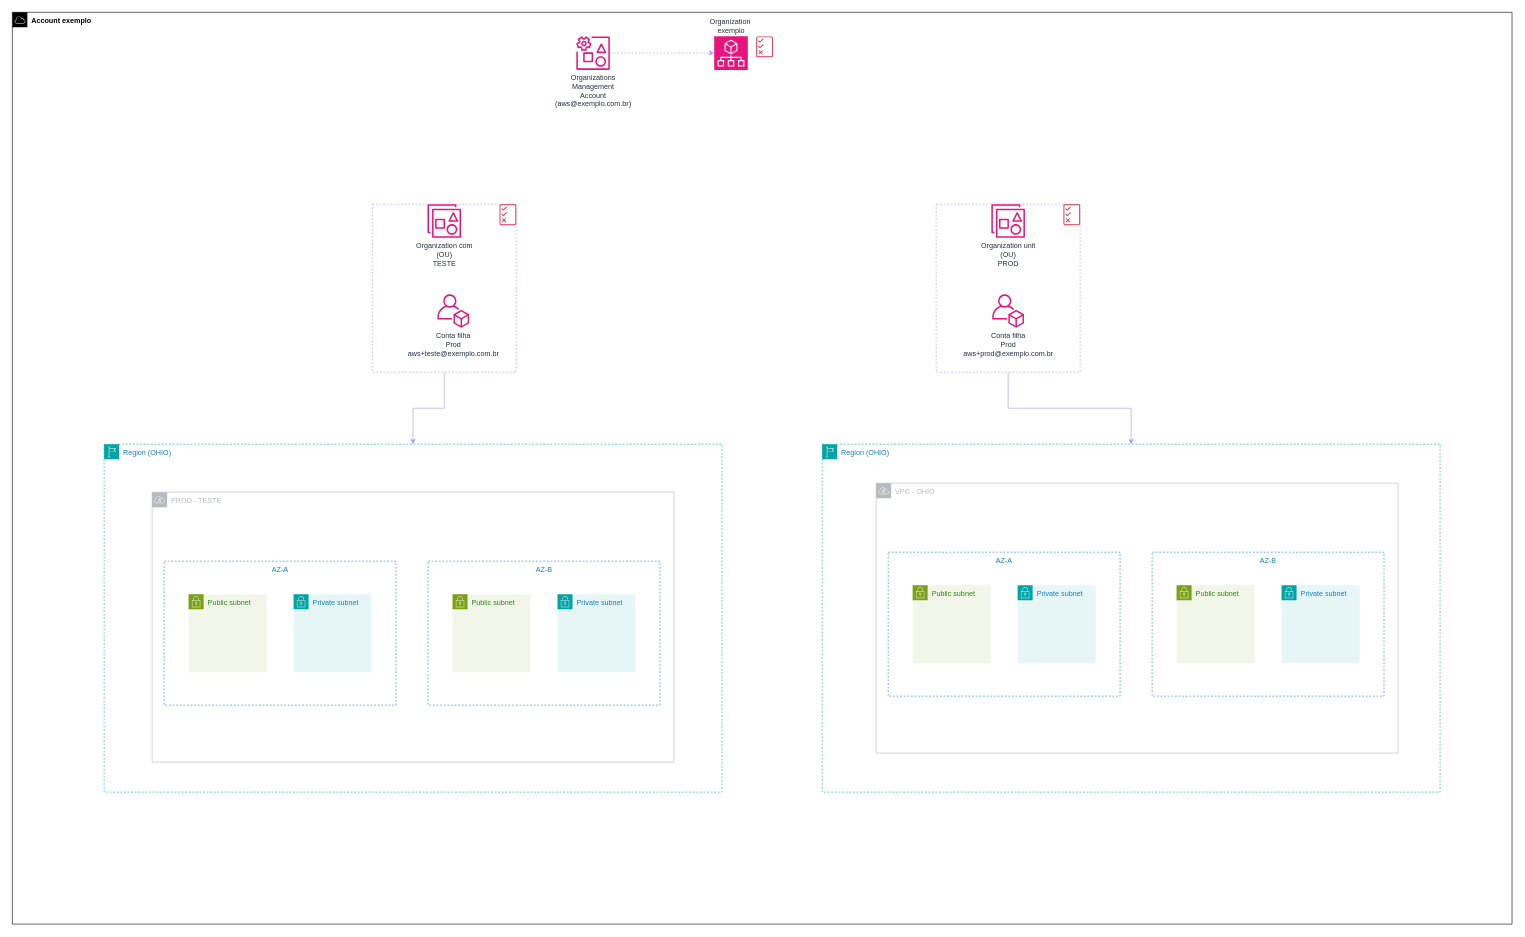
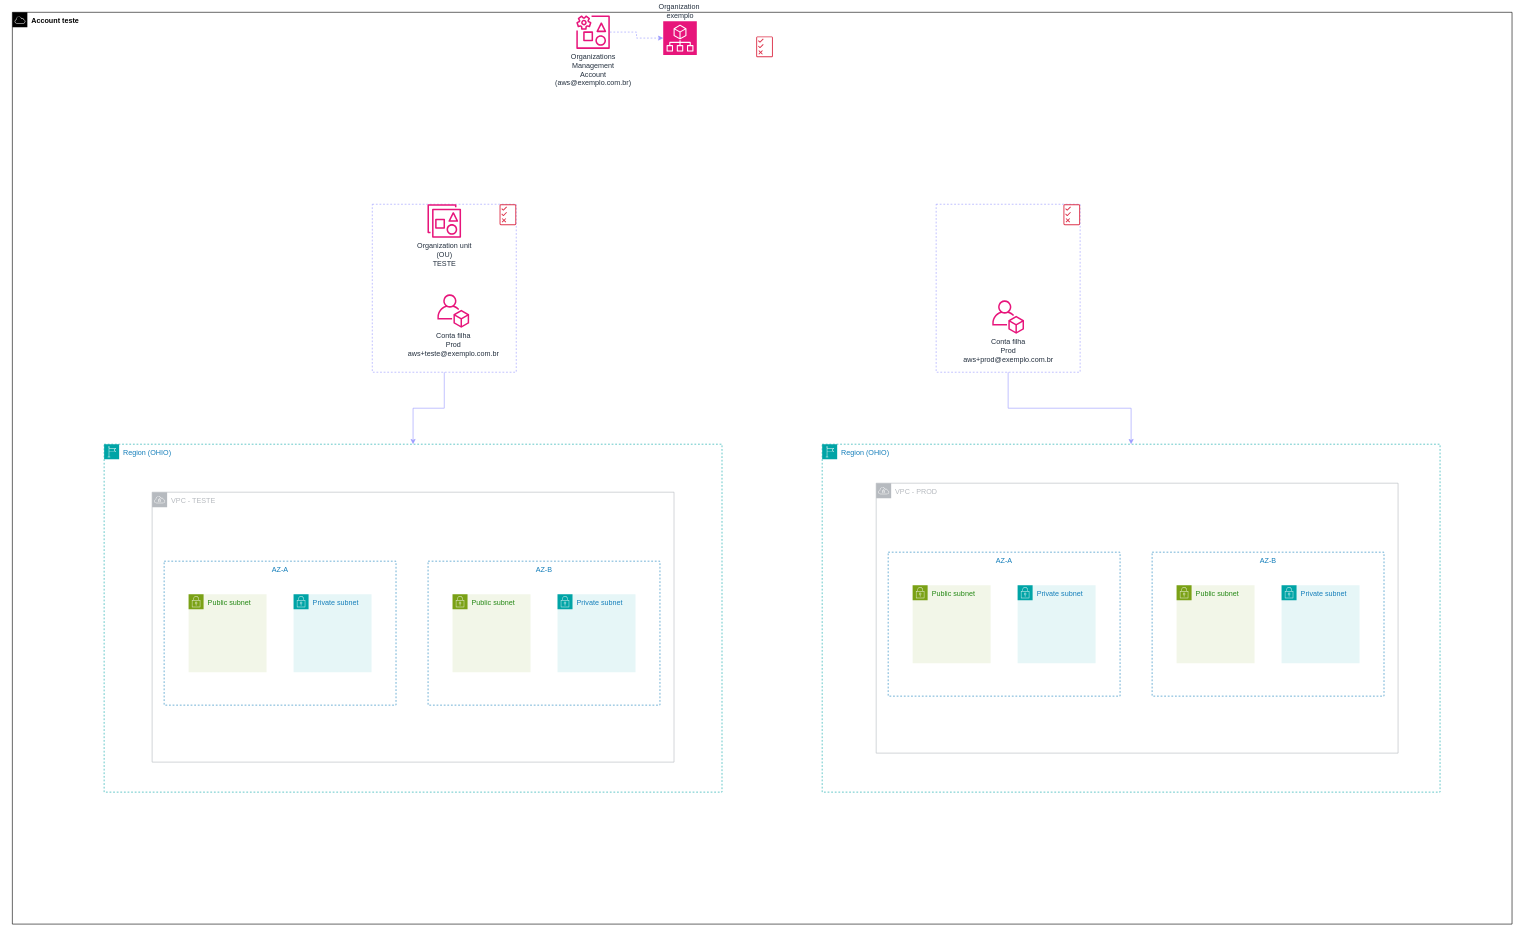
  <mxCell id="0" />
  <mxCell id="1" parent="0" />
- <mxCell id="2" value="&lt;font size=&quot;1&quot; style=&quot;&quot;&gt;&lt;b style=&quot;font-size: 12px;&quot;&gt;Account exemplo&lt;/b&gt;&lt;/font&gt;" style="sketch=0;outlineConnect=0;html=1;whiteSpace=wrap;fontSize=12;fontStyle=0;shape=mxgraph.aws4.group;grIcon=mxgraph.aws4.group_aws_cloud;verticalAlign=top;align=left;spacingLeft=30;dashed=0;" vertex="1" parent="1"><mxGeometry x="20" y="20" width="2500" height="1520" as="geometry" /></mxCell>
+ <mxCell id="2" value="&lt;font size=&quot;1&quot; style=&quot;&quot;&gt;&lt;b style=&quot;font-size: 12px;&quot;&gt;Account teste&lt;/b&gt;&lt;/font&gt;" style="sketch=0;outlineConnect=0;html=1;whiteSpace=wrap;fontSize=12;fontStyle=0;shape=mxgraph.aws4.group;grIcon=mxgraph.aws4.group_aws_cloud;verticalAlign=top;align=left;spacingLeft=30;dashed=0;" vertex="1" parent="1"><mxGeometry x="20" y="20" width="2500" height="1520" as="geometry" /></mxCell>
  <mxCell id="3" style="edgeStyle=orthogonalEdgeStyle;rounded=0;orthogonalLoop=1;jettySize=auto;html=1;exitX=0.5;exitY=1;exitDx=0;exitDy=0;entryX=0.5;entryY=0;entryDx=0;entryDy=0;strokeColor=#9999FF;" edge="1" parent="1" source="4" target="25"><mxGeometry relative="1" as="geometry" /></mxCell>
  <mxCell id="4" value="" style="fillColor=none;strokeColor=#9999FF;dashed=1;verticalAlign=top;fontStyle=0;fontColor=#5A6C86;whiteSpace=wrap;html=1;" vertex="1" parent="1"><mxGeometry x="1560" y="340" width="240" height="280" as="geometry" /></mxCell>
- <mxCell id="5" value="Organizations &lt;br&gt;Management &lt;br&gt;Account&lt;br&gt;(aws@exemplo.com.br)" style="sketch=0;outlineConnect=0;fontColor=#232F3E;gradientColor=none;fillColor=#E7157B;strokeColor=none;dashed=0;verticalLabelPosition=bottom;verticalAlign=top;align=center;html=1;fontSize=12;fontStyle=0;aspect=fixed;pointerEvents=1;shape=mxgraph.aws4.organizations_management_account2;" vertex="1" parent="1"><mxGeometry x="960" y="60" width="56" height="56" as="geometry" /></mxCell>
- <mxCell id="6" value="Organization&amp;nbsp;&lt;br&gt;exemplo" style="sketch=0;points=[[0,0,0],[0.25,0,0],[0.5,0,0],[0.75,0,0],[1,0,0],[0,1,0],[0.25,1,0],[0.5,1,0],[0.75,1,0],[1,1,0],[0,0.25,0],[0,0.5,0],[0,0.75,0],[1,0.25,0],[1,0.5,0],[1,0.75,0]];points=[[0,0,0],[0.25,0,0],[0.5,0,0],[0.75,0,0],[1,0,0],[0,1,0],[0.25,1,0],[0.5,1,0],[0.75,1,0],[1,1,0],[0,0.25,0],[0,0.5,0],[0,0.75,0],[1,0.25,0],[1,0.5,0],[1,0.75,0]];outlineConnect=0;fontColor=#232F3E;fillColor=#E7157B;strokeColor=#ffffff;dashed=0;verticalLabelPosition=top;verticalAlign=bottom;align=center;html=1;fontSize=12;fontStyle=0;aspect=fixed;shape=mxgraph.aws4.resourceIcon;resIcon=mxgraph.aws4.organizations;labelPosition=center;" vertex="1" parent="1"><mxGeometry x="1190" y="60" width="56" height="56" as="geometry" /></mxCell>
- <mxCell id="7" value="Organization unit&lt;br&gt;(OU)&lt;br&gt;PROD" style="sketch=0;outlineConnect=0;fontColor=#232F3E;gradientColor=none;fillColor=#E7157B;strokeColor=none;dashed=0;verticalLabelPosition=bottom;verticalAlign=top;align=center;html=1;fontSize=12;fontStyle=0;aspect=fixed;pointerEvents=1;shape=mxgraph.aws4.organizations_organizational_unit2;" vertex="1" parent="1"><mxGeometry x="1652" y="340" width="56" height="56" as="geometry" /></mxCell>
+ <mxCell id="5" value="Organizations &lt;br&gt;Management &lt;br&gt;Account&lt;br&gt;(aws@exemplo.com.br)" style="sketch=0;outlineConnect=0;fontColor=#232F3E;gradientColor=none;fillColor=#E7157B;strokeColor=none;dashed=0;verticalLabelPosition=bottom;verticalAlign=top;align=center;html=1;fontSize=12;fontStyle=0;aspect=fixed;pointerEvents=1;shape=mxgraph.aws4.organizations_management_account2;" vertex="1" parent="1"><mxGeometry x="960" y="25" width="56" height="56" as="geometry" /></mxCell>
+ <mxCell id="6" value="Organization&amp;nbsp;&lt;br&gt;exemplo" style="sketch=0;points=[[0,0,0],[0.25,0,0],[0.5,0,0],[0.75,0,0],[1,0,0],[0,1,0],[0.25,1,0],[0.5,1,0],[0.75,1,0],[1,1,0],[0,0.25,0],[0,0.5,0],[0,0.75,0],[1,0.25,0],[1,0.5,0],[1,0.75,0]];points=[[0,0,0],[0.25,0,0],[0.5,0,0],[0.75,0,0],[1,0,0],[0,1,0],[0.25,1,0],[0.5,1,0],[0.75,1,0],[1,1,0],[0,0.25,0],[0,0.5,0],[0,0.75,0],[1,0.25,0],[1,0.5,0],[1,0.75,0]];outlineConnect=0;fontColor=#232F3E;fillColor=#E7157B;strokeColor=#ffffff;dashed=0;verticalLabelPosition=top;verticalAlign=bottom;align=center;html=1;fontSize=12;fontStyle=0;aspect=fixed;shape=mxgraph.aws4.resourceIcon;resIcon=mxgraph.aws4.organizations;labelPosition=center;" vertex="1" parent="1"><mxGeometry x="1105" y="35" width="56" height="56" as="geometry" /></mxCell>
  <mxCell id="8" value="" style="sketch=0;outlineConnect=0;fontColor=#232F3E;gradientColor=none;fillColor=#DD344C;strokeColor=none;dashed=0;verticalLabelPosition=bottom;verticalAlign=top;align=center;html=1;fontSize=6;fontStyle=0;aspect=fixed;pointerEvents=1;shape=mxgraph.aws4.permissions;" vertex="1" parent="1"><mxGeometry x="1772.18" y="340" width="27.82" height="35" as="geometry" /></mxCell>
- <mxCell id="9" value="Conta filha&lt;br&gt;Prod&lt;br&gt;aws+prod@exemplo.com.br" style="sketch=0;outlineConnect=0;fontColor=#232F3E;gradientColor=none;fillColor=#E7157B;strokeColor=none;dashed=0;verticalLabelPosition=bottom;verticalAlign=top;align=center;html=1;fontSize=12;fontStyle=0;aspect=fixed;pointerEvents=1;shape=mxgraph.aws4.organizations_account;" vertex="1" parent="1"><mxGeometry x="1653.43" y="490" width="53.13" height="56" as="geometry" /></mxCell>
+ <mxCell id="9" value="Conta filha&lt;br&gt;Prod&lt;br&gt;aws+prod@exemplo.com.br" style="sketch=0;outlineConnect=0;fontColor=#232F3E;gradientColor=none;fillColor=#E7157B;strokeColor=none;dashed=0;verticalLabelPosition=bottom;verticalAlign=top;align=center;html=1;fontSize=12;fontStyle=0;aspect=fixed;pointerEvents=1;shape=mxgraph.aws4.organizations_account;" vertex="1" parent="1"><mxGeometry x="1653.43" y="500" width="53.13" height="56" as="geometry" /></mxCell>
  <mxCell id="10" style="edgeStyle=orthogonalEdgeStyle;rounded=0;orthogonalLoop=1;jettySize=auto;html=1;exitX=0.5;exitY=1;exitDx=0;exitDy=0;strokeColor=#9999FF;" edge="1" parent="1" source="11" target="17"><mxGeometry relative="1" as="geometry" /></mxCell>
  <mxCell id="11" value="" style="fillColor=none;strokeColor=#9999FF;dashed=1;verticalAlign=top;fontStyle=0;fontColor=#5A6C86;whiteSpace=wrap;html=1;" vertex="1" parent="1"><mxGeometry x="620" y="340" width="240" height="280" as="geometry" /></mxCell>
- <mxCell id="12" value="Organization com&lt;br&gt;(OU)&lt;br&gt;TESTE" style="sketch=0;outlineConnect=0;fontColor=#232F3E;gradientColor=none;fillColor=#E7157B;strokeColor=none;dashed=0;verticalLabelPosition=bottom;verticalAlign=top;align=center;html=1;fontSize=12;fontStyle=0;aspect=fixed;pointerEvents=1;shape=mxgraph.aws4.organizations_organizational_unit2;" vertex="1" parent="1"><mxGeometry x="712" y="340" width="56" height="56" as="geometry" /></mxCell>
+ <mxCell id="12" value="Organization unit&lt;br&gt;(OU)&lt;br&gt;TESTE" style="sketch=0;outlineConnect=0;fontColor=#232F3E;gradientColor=none;fillColor=#E7157B;strokeColor=none;dashed=0;verticalLabelPosition=bottom;verticalAlign=top;align=center;html=1;fontSize=12;fontStyle=0;aspect=fixed;pointerEvents=1;shape=mxgraph.aws4.organizations_organizational_unit2;" vertex="1" parent="1"><mxGeometry x="712" y="340" width="56" height="56" as="geometry" /></mxCell>
  <mxCell id="13" value="" style="sketch=0;outlineConnect=0;fontColor=#232F3E;gradientColor=none;fillColor=#DD344C;strokeColor=none;dashed=0;verticalLabelPosition=bottom;verticalAlign=top;align=center;html=1;fontSize=6;fontStyle=0;aspect=fixed;pointerEvents=1;shape=mxgraph.aws4.permissions;" vertex="1" parent="1"><mxGeometry x="832.18" y="340" width="27.82" height="35" as="geometry" /></mxCell>
  <mxCell id="14" value="Conta filha&lt;br&gt;Prod&lt;br&gt;aws+teste@exemplo.com.br" style="sketch=0;outlineConnect=0;fontColor=#232F3E;gradientColor=none;fillColor=#E7157B;strokeColor=none;dashed=0;verticalLabelPosition=bottom;verticalAlign=top;align=center;html=1;fontSize=12;fontStyle=0;aspect=fixed;pointerEvents=1;shape=mxgraph.aws4.organizations_account;" vertex="1" parent="1"><mxGeometry x="728.43" y="490" width="53.13" height="56" as="geometry" /></mxCell>
  <mxCell id="15" style="edgeStyle=orthogonalEdgeStyle;rounded=0;orthogonalLoop=1;jettySize=auto;html=1;entryX=0;entryY=0.5;entryDx=0;entryDy=0;entryPerimeter=0;strokeColor=#9999FF;dashed=1;" edge="1" parent="1" source="5" target="6"><mxGeometry relative="1" as="geometry" /></mxCell>
  <mxCell id="16" value="" style="sketch=0;outlineConnect=0;fontColor=#232F3E;gradientColor=none;fillColor=#DD344C;strokeColor=none;dashed=0;verticalLabelPosition=bottom;verticalAlign=top;align=center;html=1;fontSize=6;fontStyle=0;aspect=fixed;pointerEvents=1;shape=mxgraph.aws4.permissions;" vertex="1" parent="1"><mxGeometry x="1260" y="60" width="27.82" height="35" as="geometry" /></mxCell>
  <mxCell id="17" value="Region (OHIO)" style="points=[[0,0],[0.25,0],[0.5,0],[0.75,0],[1,0],[1,0.25],[1,0.5],[1,0.75],[1,1],[0.75,1],[0.5,1],[0.25,1],[0,1],[0,0.75],[0,0.5],[0,0.25]];outlineConnect=0;gradientColor=none;html=1;whiteSpace=wrap;fontSize=12;fontStyle=0;container=1;pointerEvents=0;collapsible=0;recursiveResize=0;shape=mxgraph.aws4.group;grIcon=mxgraph.aws4.group_region;strokeColor=#00A4A6;fillColor=none;verticalAlign=top;align=left;spacingLeft=30;fontColor=#147EBA;dashed=1;" vertex="1" parent="1"><mxGeometry x="173" y="740" width="1030" height="580" as="geometry" /></mxCell>
- <mxCell id="18" value="PROD - TESTE" style="sketch=0;outlineConnect=0;gradientColor=none;html=1;whiteSpace=wrap;fontSize=12;fontStyle=0;shape=mxgraph.aws4.group;grIcon=mxgraph.aws4.group_vpc;strokeColor=#B6BABF;fillColor=none;verticalAlign=top;align=left;spacingLeft=30;fontColor=#B6BABF;dashed=0;" vertex="1" parent="17"><mxGeometry x="80.0" y="80" width="870" height="450" as="geometry" /></mxCell>
+ <mxCell id="18" value="VPC - TESTE" style="sketch=0;outlineConnect=0;gradientColor=none;html=1;whiteSpace=wrap;fontSize=12;fontStyle=0;shape=mxgraph.aws4.group;grIcon=mxgraph.aws4.group_vpc;strokeColor=#B6BABF;fillColor=none;verticalAlign=top;align=left;spacingLeft=30;fontColor=#B6BABF;dashed=0;" vertex="1" parent="17"><mxGeometry x="80.0" y="80" width="870" height="450" as="geometry" /></mxCell>
  <mxCell id="19" value="AZ-A" style="fillColor=none;strokeColor=#147EBA;dashed=1;verticalAlign=top;fontStyle=0;fontColor=#147EBA;whiteSpace=wrap;html=1;" vertex="1" parent="17"><mxGeometry x="100.0" y="195" width="386.57" height="240" as="geometry" /></mxCell>
  <mxCell id="20" value="AZ-B" style="fillColor=none;strokeColor=#147EBA;dashed=1;verticalAlign=top;fontStyle=0;fontColor=#147EBA;whiteSpace=wrap;html=1;" vertex="1" parent="17"><mxGeometry x="540.0" y="195" width="386.57" height="240" as="geometry" /></mxCell>
  <mxCell id="21" value="Public subnet" style="points=[[0,0],[0.25,0],[0.5,0],[0.75,0],[1,0],[1,0.25],[1,0.5],[1,0.75],[1,1],[0.75,1],[0.5,1],[0.25,1],[0,1],[0,0.75],[0,0.5],[0,0.25]];outlineConnect=0;gradientColor=none;html=1;whiteSpace=wrap;fontSize=12;fontStyle=0;container=1;pointerEvents=0;collapsible=0;recursiveResize=0;shape=mxgraph.aws4.group;grIcon=mxgraph.aws4.group_security_group;grStroke=0;strokeColor=#7AA116;fillColor=#F2F6E8;verticalAlign=top;align=left;spacingLeft=30;fontColor=#248814;dashed=0;" vertex="1" parent="17"><mxGeometry x="140.78" y="250" width="130" height="130" as="geometry" /></mxCell>
  <mxCell id="22" value="Private subnet" style="points=[[0,0],[0.25,0],[0.5,0],[0.75,0],[1,0],[1,0.25],[1,0.5],[1,0.75],[1,1],[0.75,1],[0.5,1],[0.25,1],[0,1],[0,0.75],[0,0.5],[0,0.25]];outlineConnect=0;gradientColor=none;html=1;whiteSpace=wrap;fontSize=12;fontStyle=0;container=1;pointerEvents=0;collapsible=0;recursiveResize=0;shape=mxgraph.aws4.group;grIcon=mxgraph.aws4.group_security_group;grStroke=0;strokeColor=#00A4A6;fillColor=#E6F6F7;verticalAlign=top;align=left;spacingLeft=30;fontColor=#147EBA;dashed=0;" vertex="1" parent="17"><mxGeometry x="315.78" y="250" width="130" height="130" as="geometry" /></mxCell>
  <mxCell id="23" value="Public subnet" style="points=[[0,0],[0.25,0],[0.5,0],[0.75,0],[1,0],[1,0.25],[1,0.5],[1,0.75],[1,1],[0.75,1],[0.5,1],[0.25,1],[0,1],[0,0.75],[0,0.5],[0,0.25]];outlineConnect=0;gradientColor=none;html=1;whiteSpace=wrap;fontSize=12;fontStyle=0;container=1;pointerEvents=0;collapsible=0;recursiveResize=0;shape=mxgraph.aws4.group;grIcon=mxgraph.aws4.group_security_group;grStroke=0;strokeColor=#7AA116;fillColor=#F2F6E8;verticalAlign=top;align=left;spacingLeft=30;fontColor=#248814;dashed=0;" vertex="1" parent="17"><mxGeometry x="580.79" y="250" width="130" height="130" as="geometry" /></mxCell>
  <mxCell id="24" value="Private subnet" style="points=[[0,0],[0.25,0],[0.5,0],[0.75,0],[1,0],[1,0.25],[1,0.5],[1,0.75],[1,1],[0.75,1],[0.5,1],[0.25,1],[0,1],[0,0.75],[0,0.5],[0,0.25]];outlineConnect=0;gradientColor=none;html=1;whiteSpace=wrap;fontSize=12;fontStyle=0;container=1;pointerEvents=0;collapsible=0;recursiveResize=0;shape=mxgraph.aws4.group;grIcon=mxgraph.aws4.group_security_group;grStroke=0;strokeColor=#00A4A6;fillColor=#E6F6F7;verticalAlign=top;align=left;spacingLeft=30;fontColor=#147EBA;dashed=0;" vertex="1" parent="17"><mxGeometry x="755.79" y="250" width="130" height="130" as="geometry" /></mxCell>
  <mxCell id="25" value="Region (OHIO)" style="points=[[0,0],[0.25,0],[0.5,0],[0.75,0],[1,0],[1,0.25],[1,0.5],[1,0.75],[1,1],[0.75,1],[0.5,1],[0.25,1],[0,1],[0,0.75],[0,0.5],[0,0.25]];outlineConnect=0;gradientColor=none;html=1;whiteSpace=wrap;fontSize=12;fontStyle=0;container=1;pointerEvents=0;collapsible=0;recursiveResize=0;shape=mxgraph.aws4.group;grIcon=mxgraph.aws4.group_region;strokeColor=#00A4A6;fillColor=none;verticalAlign=top;align=left;spacingLeft=30;fontColor=#147EBA;dashed=1;" vertex="1" parent="1"><mxGeometry x="1370" y="740" width="1030" height="580" as="geometry" /></mxCell>
- <mxCell id="26" value="VPC - OHIO" style="sketch=0;outlineConnect=0;gradientColor=none;html=1;whiteSpace=wrap;fontSize=12;fontStyle=0;shape=mxgraph.aws4.group;grIcon=mxgraph.aws4.group_vpc;strokeColor=#B6BABF;fillColor=none;verticalAlign=top;align=left;spacingLeft=30;fontColor=#B6BABF;dashed=0;" vertex="1" parent="25"><mxGeometry x="90" y="65" width="870" height="450" as="geometry" /></mxCell>
+ <mxCell id="26" value="VPC - PROD" style="sketch=0;outlineConnect=0;gradientColor=none;html=1;whiteSpace=wrap;fontSize=12;fontStyle=0;shape=mxgraph.aws4.group;grIcon=mxgraph.aws4.group_vpc;strokeColor=#B6BABF;fillColor=none;verticalAlign=top;align=left;spacingLeft=30;fontColor=#B6BABF;dashed=0;" vertex="1" parent="25"><mxGeometry x="90" y="65" width="870" height="450" as="geometry" /></mxCell>
  <mxCell id="27" value="AZ-A" style="fillColor=none;strokeColor=#147EBA;dashed=1;verticalAlign=top;fontStyle=0;fontColor=#147EBA;whiteSpace=wrap;html=1;" vertex="1" parent="25"><mxGeometry x="110" y="180" width="386.57" height="240" as="geometry" /></mxCell>
  <mxCell id="28" value="AZ-B" style="fillColor=none;strokeColor=#147EBA;dashed=1;verticalAlign=top;fontStyle=0;fontColor=#147EBA;whiteSpace=wrap;html=1;" vertex="1" parent="25"><mxGeometry x="550" y="180" width="386.57" height="240" as="geometry" /></mxCell>
  <mxCell id="29" value="Public subnet" style="points=[[0,0],[0.25,0],[0.5,0],[0.75,0],[1,0],[1,0.25],[1,0.5],[1,0.75],[1,1],[0.75,1],[0.5,1],[0.25,1],[0,1],[0,0.75],[0,0.5],[0,0.25]];outlineConnect=0;gradientColor=none;html=1;whiteSpace=wrap;fontSize=12;fontStyle=0;container=1;pointerEvents=0;collapsible=0;recursiveResize=0;shape=mxgraph.aws4.group;grIcon=mxgraph.aws4.group_security_group;grStroke=0;strokeColor=#7AA116;fillColor=#F2F6E8;verticalAlign=top;align=left;spacingLeft=30;fontColor=#248814;dashed=0;" vertex="1" parent="25"><mxGeometry x="150.78" y="235" width="130" height="130" as="geometry" /></mxCell>
  <mxCell id="30" value="Private subnet" style="points=[[0,0],[0.25,0],[0.5,0],[0.75,0],[1,0],[1,0.25],[1,0.5],[1,0.75],[1,1],[0.75,1],[0.5,1],[0.25,1],[0,1],[0,0.75],[0,0.5],[0,0.25]];outlineConnect=0;gradientColor=none;html=1;whiteSpace=wrap;fontSize=12;fontStyle=0;container=1;pointerEvents=0;collapsible=0;recursiveResize=0;shape=mxgraph.aws4.group;grIcon=mxgraph.aws4.group_security_group;grStroke=0;strokeColor=#00A4A6;fillColor=#E6F6F7;verticalAlign=top;align=left;spacingLeft=30;fontColor=#147EBA;dashed=0;" vertex="1" parent="25"><mxGeometry x="325.78" y="235" width="130" height="130" as="geometry" /></mxCell>
  <mxCell id="31" value="Public subnet" style="points=[[0,0],[0.25,0],[0.5,0],[0.75,0],[1,0],[1,0.25],[1,0.5],[1,0.75],[1,1],[0.75,1],[0.5,1],[0.25,1],[0,1],[0,0.75],[0,0.5],[0,0.25]];outlineConnect=0;gradientColor=none;html=1;whiteSpace=wrap;fontSize=12;fontStyle=0;container=1;pointerEvents=0;collapsible=0;recursiveResize=0;shape=mxgraph.aws4.group;grIcon=mxgraph.aws4.group_security_group;grStroke=0;strokeColor=#7AA116;fillColor=#F2F6E8;verticalAlign=top;align=left;spacingLeft=30;fontColor=#248814;dashed=0;" vertex="1" parent="25"><mxGeometry x="590.79" y="235" width="130" height="130" as="geometry" /></mxCell>
  <mxCell id="32" value="Private subnet" style="points=[[0,0],[0.25,0],[0.5,0],[0.75,0],[1,0],[1,0.25],[1,0.5],[1,0.75],[1,1],[0.75,1],[0.5,1],[0.25,1],[0,1],[0,0.75],[0,0.5],[0,0.25]];outlineConnect=0;gradientColor=none;html=1;whiteSpace=wrap;fontSize=12;fontStyle=0;container=1;pointerEvents=0;collapsible=0;recursiveResize=0;shape=mxgraph.aws4.group;grIcon=mxgraph.aws4.group_security_group;grStroke=0;strokeColor=#00A4A6;fillColor=#E6F6F7;verticalAlign=top;align=left;spacingLeft=30;fontColor=#147EBA;dashed=0;" vertex="1" parent="25"><mxGeometry x="765.79" y="235" width="130" height="130" as="geometry" /></mxCell>
